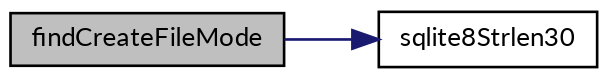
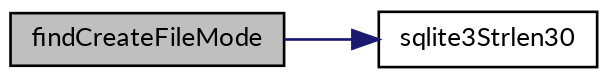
  digraph {
    rankdir=LR
    fontname=Lato
    node [color=black fontname=Lato fontsize=10 shape=record style=filled]
    n1 [fillcolor=grey75 fontcolor=black height=0.2 label=findCreateFileMode width=0.4]
-   n2 [fillcolor=white height=0.2 label=sqlite8Strlen30 width=0.4]
+   n2 [fillcolor=white height=0.2 label=sqlite3Strlen30 width=0.4]
    n1 -> n2 [color=midnightblue fontname=Lato fontsize=10 labelfontname=FreeSans labelfontsize=10 style=solid]
  }
